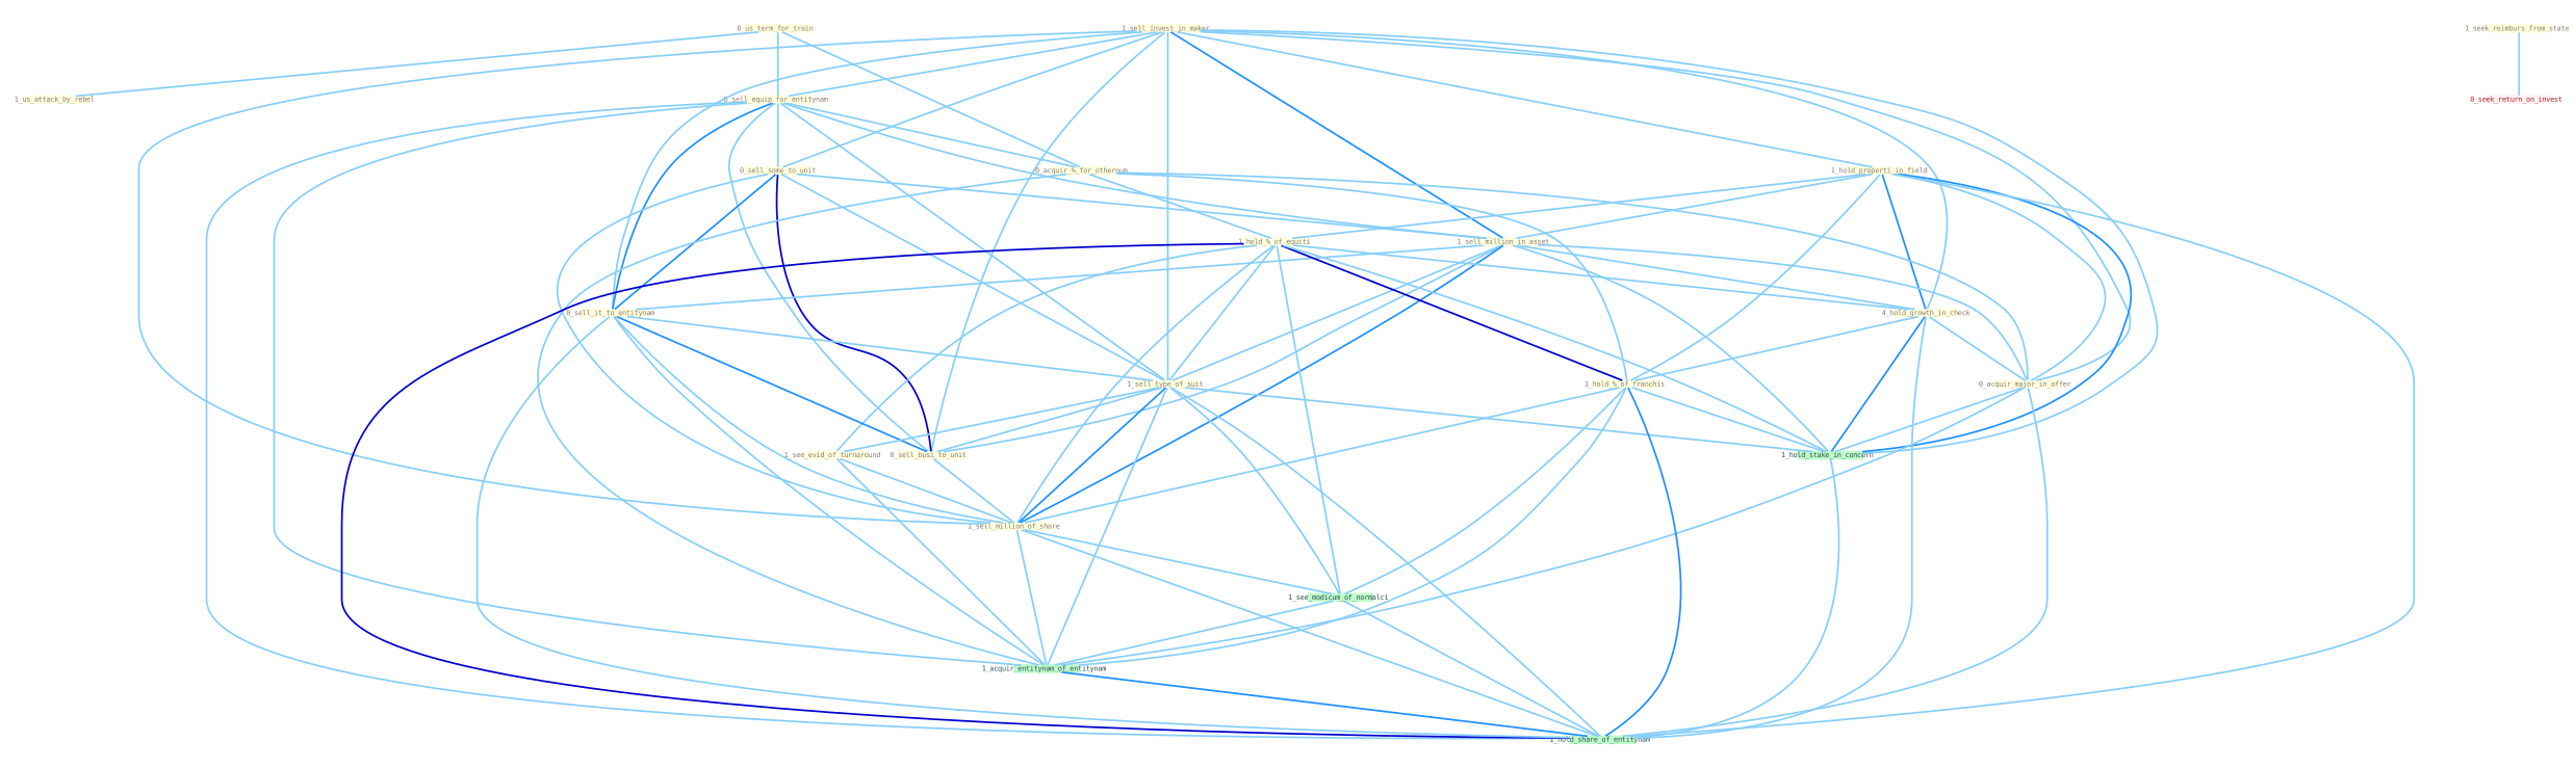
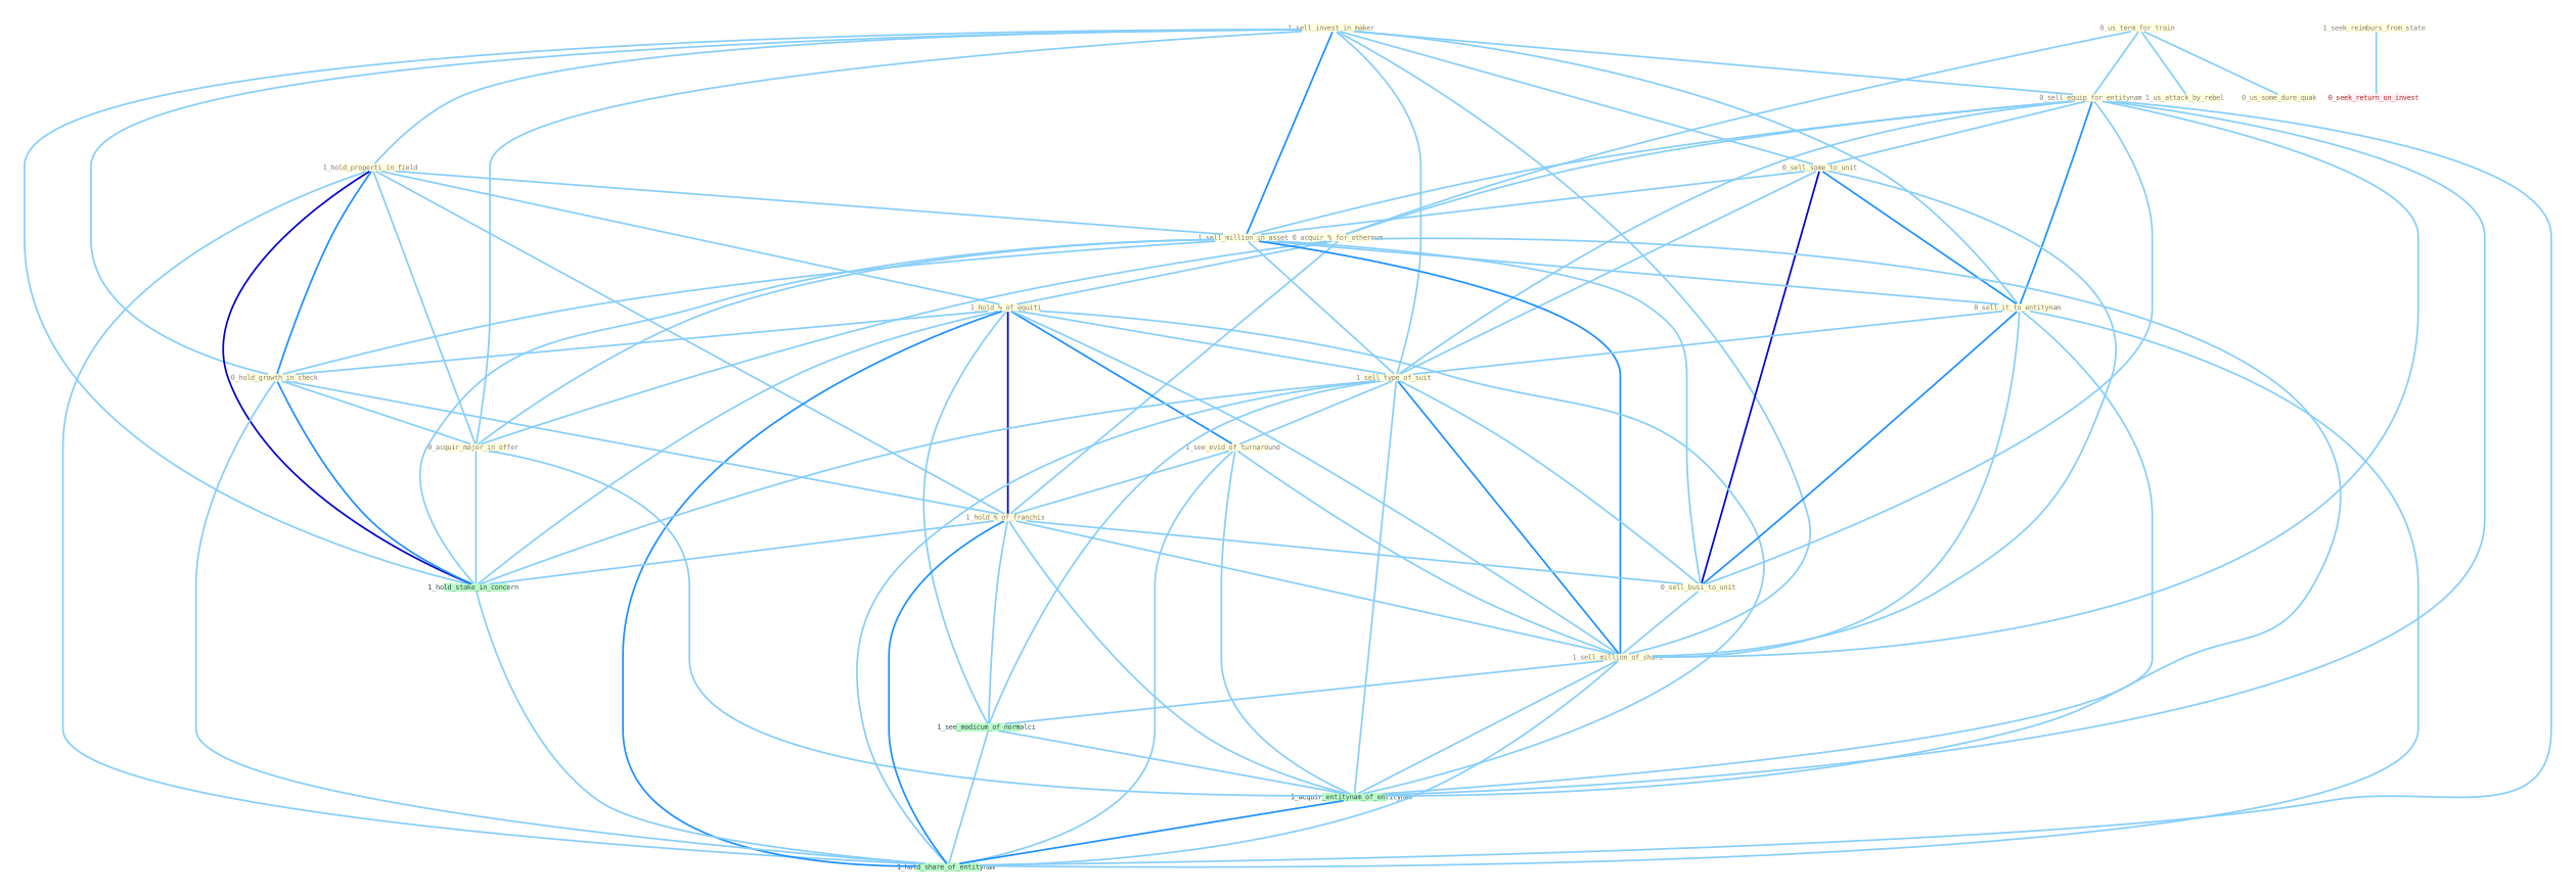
  graph {
    fontname="DejaVu Sans Mono"
    node [color="#ffffe0" fixedsize=true fontcolor="#8b7d6b" fontname="DejaVu Sans Mono" fontsize=4 shape=polygon style=filled]
    edge [color="#87cefa" fontname="DejaVu Sans Mono" w=1]
    "1_sell_invest_in_maker " [height=.06 width=.5]
    "0_us_term_for_train " [height=.06 width=.5]
    "1_seek_reimburs_from_state " [height=.06 width=.5]
    "0_sell_equip_for_entitynam " [height=.06 width=.5]
    "1_hold_properti_in_field " [height=.06 width=.5]
    n6 [height=.06 label="0_sell_some_to_unit" width=.5]
    "0_acquir_%_for_othernum " [height=.06 width=.5]
    "1_sell_million_in_asset " [height=.06 width=.5]
    "1_hold_%_of_equiti " [height=.06 width=.5]
    "0_sell_it_to_entitynam " [height=.06 width=.5]
    "1_sell_type_of_suit " [height=.06 width=.5]
-   "0_hold_growth_in_check " [height=.06 width=.5 label="4_hold_growth_in_check"]
+   "0_hold_growth_in_check " [height=.06 width=.5]
    "1_see_evid_of_turnaround " [height=.06 width=.5]
    "0_acquir_major_in_offer " [height=.06 width=.5]
    "1_us_attack_by_rebel " [height=.06 width=.5]
    "0_sell_busi_to_unit " [height=.06 width=.5]
    "1_hold_%_of_franchis " [height=.06 width=.5]
+   "0_us_some_dure_quak " [height=.06 width=.5]
    "1_sell_million_of_share " [height=.06 width=.5]
    "0_seek_return_on_invest " [color="#fff0f5" fontcolor="#b22222" height=.06 width=.5]
    "1_hold_stake_in_concern " [color="#BDFCC9" fontcolor="#2f4f4f" height=.06 width=.5]
    "1_acquir_entitynam_of_entitynam " [color="#BDFCC9" fontcolor="#2f4f4f" height=.06 width=.5]
    "1_hold_share_of_entitynam " [color="#BDFCC9" fontcolor="#2f4f4f" height=.06 width=.5]
    "1_see_modicum_of_normalci " [color="#BDFCC9" fontcolor="#2f4f4f" height=.06 width=.5]
    subgraph sub_1 {
      "1_sell_invest_in_maker "
      "0_us_term_for_train "
      "1_seek_reimburs_from_state "
      "0_sell_equip_for_entitynam "
      "1_hold_properti_in_field "
      n6
      "0_acquir_%_for_othernum "
      "1_sell_million_in_asset "
      "1_hold_%_of_equiti "
      "0_sell_it_to_entitynam "
      "1_sell_type_of_suit "
      "0_hold_growth_in_check "
      "1_see_evid_of_turnaround "
      "0_acquir_major_in_offer "
      "1_us_attack_by_rebel "
      "0_sell_busi_to_unit "
      "1_hold_%_of_franchis "
+     "0_us_some_dure_quak "
      "1_sell_million_of_share "
    }
    subgraph sub_2 {
      "0_seek_return_on_invest "
    }
    "1_sell_invest_in_maker " -- "0_sell_equip_for_entitynam "
    "1_sell_invest_in_maker " -- "1_hold_properti_in_field "
    "1_sell_invest_in_maker " -- n6
    "1_sell_invest_in_maker " -- "1_sell_million_in_asset " [color="#1e90ff" w=2]
    "1_sell_invest_in_maker " -- "0_sell_it_to_entitynam "
    "1_sell_invest_in_maker " -- "1_sell_type_of_suit "
    "1_sell_invest_in_maker " -- "0_hold_growth_in_check "
    "1_sell_invest_in_maker " -- "0_acquir_major_in_offer "
-   "1_sell_invest_in_maker " -- "0_sell_busi_to_unit "
+   "1_hold_%_of_franchis " -- "0_sell_busi_to_unit "
    "1_sell_invest_in_maker " -- "1_sell_million_of_share "
    "1_sell_invest_in_maker " -- "1_hold_stake_in_concern "
    "0_us_term_for_train " -- "0_sell_equip_for_entitynam "
    "0_us_term_for_train " -- "0_acquir_%_for_othernum "
    "0_us_term_for_train " -- "1_us_attack_by_rebel "
+   "0_us_term_for_train " -- "0_us_some_dure_quak "
    "1_seek_reimburs_from_state " -- "0_seek_return_on_invest "
    "0_sell_equip_for_entitynam " -- n6
    "0_sell_equip_for_entitynam " -- "0_acquir_%_for_othernum "
    "0_sell_equip_for_entitynam " -- "1_sell_million_in_asset "
    "0_sell_equip_for_entitynam " -- "0_sell_it_to_entitynam " [color="#1e90ff" w=2]
    "0_sell_equip_for_entitynam " -- "1_sell_type_of_suit "
    "0_sell_equip_for_entitynam " -- "0_sell_busi_to_unit "
+   "0_sell_equip_for_entitynam " -- "1_sell_million_of_share "
    "0_sell_equip_for_entitynam " -- "1_acquir_entitynam_of_entitynam "
    "0_sell_equip_for_entitynam " -- "1_hold_share_of_entitynam "
    "1_hold_properti_in_field " -- "1_sell_million_in_asset "
    "1_hold_properti_in_field " -- "1_hold_%_of_equiti "
    "1_hold_properti_in_field " -- "0_hold_growth_in_check " [color="#1e90ff" w=2]
    "1_hold_properti_in_field " -- "0_acquir_major_in_offer "
    "1_hold_properti_in_field " -- "1_hold_%_of_franchis "
-   "1_hold_properti_in_field " -- "1_hold_stake_in_concern " [color="#1e90ff" w=2]
+   "1_hold_properti_in_field " -- "1_hold_stake_in_concern " [color="#0000cd" w=2]
    "1_hold_properti_in_field " -- "1_hold_share_of_entitynam "
    n6 -- "1_sell_million_in_asset "
    n6 -- "0_sell_it_to_entitynam " [color="#1e90ff" w=2]
    n6 -- "1_sell_type_of_suit "
    n6 -- "0_sell_busi_to_unit " [color="#0000cd" w=3]
    n6 -- "1_sell_million_of_share "
    "0_acquir_%_for_othernum " -- "1_hold_%_of_equiti "
    "0_acquir_%_for_othernum " -- "0_acquir_major_in_offer "
    "0_acquir_%_for_othernum " -- "1_hold_%_of_franchis "
    "0_acquir_%_for_othernum " -- "1_acquir_entitynam_of_entitynam "
    "1_sell_million_in_asset " -- "0_sell_it_to_entitynam "
    "1_sell_million_in_asset " -- "1_sell_type_of_suit "
    "1_sell_million_in_asset " -- "0_hold_growth_in_check "
    "1_sell_million_in_asset " -- "0_acquir_major_in_offer "
    "1_sell_million_in_asset " -- "0_sell_busi_to_unit "
    "1_sell_million_in_asset " -- "1_sell_million_of_share " [color="#1e90ff" w=2]
    "1_sell_million_in_asset " -- "1_hold_stake_in_concern "
    "1_hold_%_of_equiti " -- "1_sell_type_of_suit "
    "1_hold_%_of_equiti " -- "0_hold_growth_in_check "
-   "1_hold_%_of_equiti " -- "1_see_evid_of_turnaround "
+   "1_hold_%_of_equiti " -- "1_see_evid_of_turnaround " [color="#1e90ff"]
    "1_hold_%_of_equiti " -- "1_hold_%_of_franchis " [color="#0000cd" w=3]
    "1_hold_%_of_equiti " -- "1_sell_million_of_share "
    "1_hold_%_of_equiti " -- "1_hold_stake_in_concern "
-   "1_hold_%_of_equiti " -- "1_hold_share_of_entitynam " [color="#0000cd" w=2]
+   "1_hold_%_of_equiti " -- "1_acquir_entitynam_of_entitynam "
+   "1_hold_%_of_equiti " -- "1_hold_share_of_entitynam " [color="#1e90ff" w=2]
    "1_hold_%_of_equiti " -- "1_see_modicum_of_normalci "
    "0_sell_it_to_entitynam " -- "1_sell_type_of_suit "
    "0_sell_it_to_entitynam " -- "0_sell_busi_to_unit " [color="#1e90ff" w=2]
    "0_sell_it_to_entitynam " -- "1_sell_million_of_share "
    "0_sell_it_to_entitynam " -- "1_acquir_entitynam_of_entitynam "
    "0_sell_it_to_entitynam " -- "1_hold_share_of_entitynam "
    "1_sell_type_of_suit " -- "1_see_evid_of_turnaround "
    "1_sell_type_of_suit " -- "0_sell_busi_to_unit "
    "1_sell_type_of_suit " -- "1_sell_million_of_share " [color="#1e90ff" w=2]
    "1_sell_type_of_suit " -- "1_hold_stake_in_concern "
    "1_sell_type_of_suit " -- "1_acquir_entitynam_of_entitynam "
    "1_sell_type_of_suit " -- "1_hold_share_of_entitynam "
    "1_sell_type_of_suit " -- "1_see_modicum_of_normalci "
    "0_hold_growth_in_check " -- "0_acquir_major_in_offer "
    "0_hold_growth_in_check " -- "1_hold_%_of_franchis "
    "0_hold_growth_in_check " -- "1_hold_stake_in_concern " [color="#1e90ff" w=2]
    "0_hold_growth_in_check " -- "1_hold_share_of_entitynam "
+   "1_see_evid_of_turnaround " -- "1_hold_%_of_franchis "
    "1_see_evid_of_turnaround " -- "1_sell_million_of_share "
    "1_see_evid_of_turnaround " -- "1_acquir_entitynam_of_entitynam "
-   "0_acquir_major_in_offer " -- "1_hold_share_of_entitynam "
+   "1_see_evid_of_turnaround " -- "1_hold_share_of_entitynam "
    "0_acquir_major_in_offer " -- "1_hold_stake_in_concern "
    "0_acquir_major_in_offer " -- "1_acquir_entitynam_of_entitynam "
    "0_sell_busi_to_unit " -- "1_sell_million_of_share "
    "1_hold_%_of_franchis " -- "1_sell_million_of_share "
    "1_hold_%_of_franchis " -- "1_hold_stake_in_concern "
    "1_hold_%_of_franchis " -- "1_acquir_entitynam_of_entitynam "
    "1_hold_%_of_franchis " -- "1_hold_share_of_entitynam " [color="#1e90ff" w=2]
    "1_hold_%_of_franchis " -- "1_see_modicum_of_normalci "
    "1_sell_million_of_share " -- "1_acquir_entitynam_of_entitynam "
    "1_sell_million_of_share " -- "1_hold_share_of_entitynam "
    "1_sell_million_of_share " -- "1_see_modicum_of_normalci "
    "1_hold_stake_in_concern " -- "1_hold_share_of_entitynam "
    "1_acquir_entitynam_of_entitynam " -- "1_hold_share_of_entitynam " [color="#1e90ff" w=2]
    "1_see_modicum_of_normalci " -- "1_acquir_entitynam_of_entitynam "
    "1_see_modicum_of_normalci " -- "1_hold_share_of_entitynam "
  }
